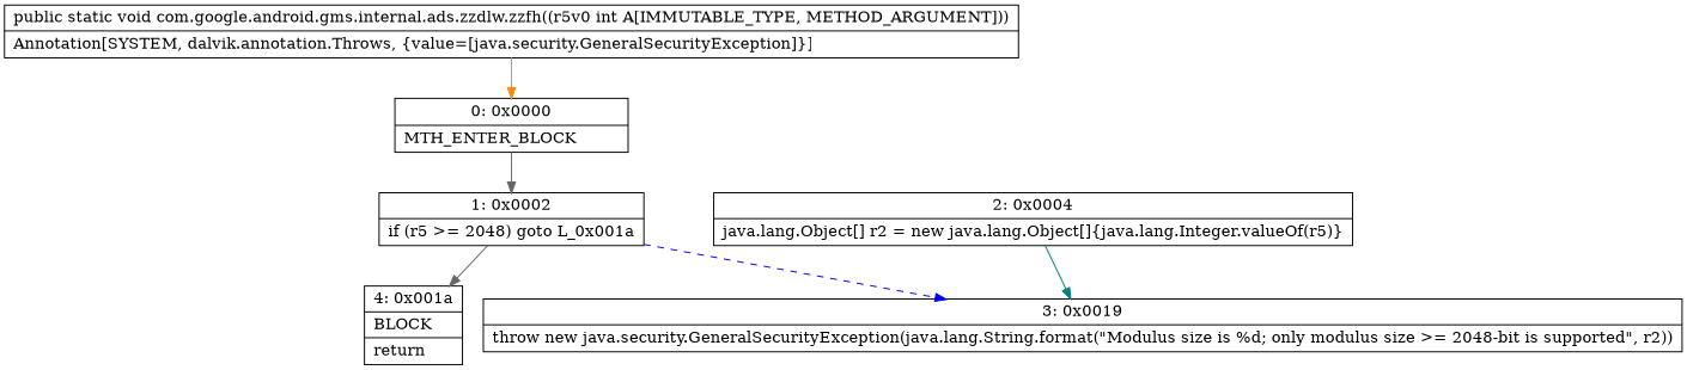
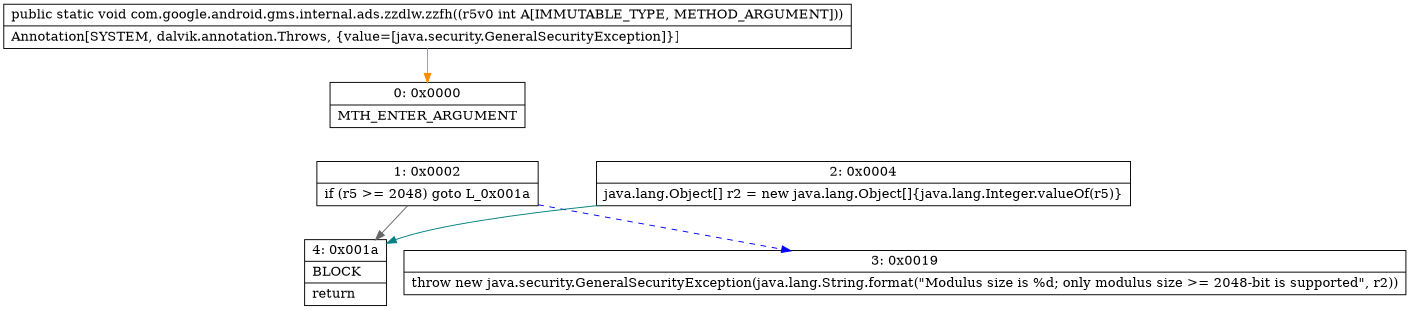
  digraph {
    node [shape=record]
    edge [color=gray40]
-   n1 [label="{0\:\ 0x0000|MTH_ENTER_BLOCK\l}"]
+   n1 [label="{0\:\ 0x0000|MTH_ENTER_ARGUMENT\l}"]
    n2 [label="{1\:\ 0x0002|if (r5 \>= 2048) goto L_0x001a\l}"]
    n3 [label="{4\:\ 0x001a|BLOCK\l|return\l}"]
    n4 [label="{3\:\ 0x0019|throw new java.security.GeneralSecurityException(java.lang.String.format(\"Modulus size is %d; only modulus size \>= 2048\-bit is supported\", r2))\l}"]
    n5 [label="{2\:\ 0x0004|java.lang.Object[] r2 = new java.lang.Object[]\{java.lang.Integer.valueOf(r5)\}\l}"]
    n6 [label="{public static void com.google.android.gms.internal.ads.zzdlw.zzfh((r5v0 int A[IMMUTABLE_TYPE, METHOD_ARGUMENT]))  | Annotation[SYSTEM, dalvik.annotation.Throws, \{value=[java.security.GeneralSecurityException]\}]\l}"]
-   n1 -> n2
    n2 -> n3
    n2 -> n4 [color=blue style=dashed]
-   n5 -> n4 [color=teal]
+   n5 -> n3 [color=teal]
    n6 -> n1 [color=darkorange]
  }
